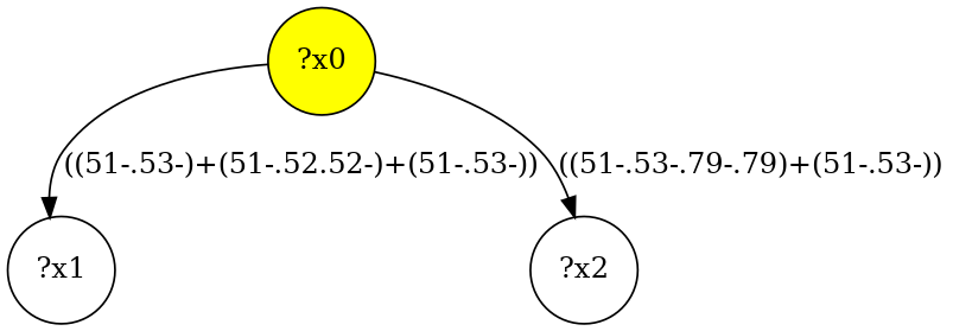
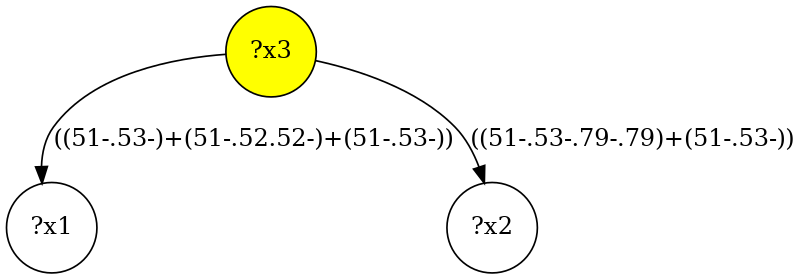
  digraph {
    node [shape=circle]
-   n1 [fillcolor=yellow label="?x0" style="filled,"]
+   n1 [fillcolor=yellow label="?x3" style="filled,"]
    n2 [label="?x1"]
    n3 [label="?x2"]
    n1 -> n2 [label="((51-.53-)+(51-.52.52-)+(51-.53-))"]
    n1 -> n3 [label="((51-.53-.79-.79)+(51-.53-))"]
  }
